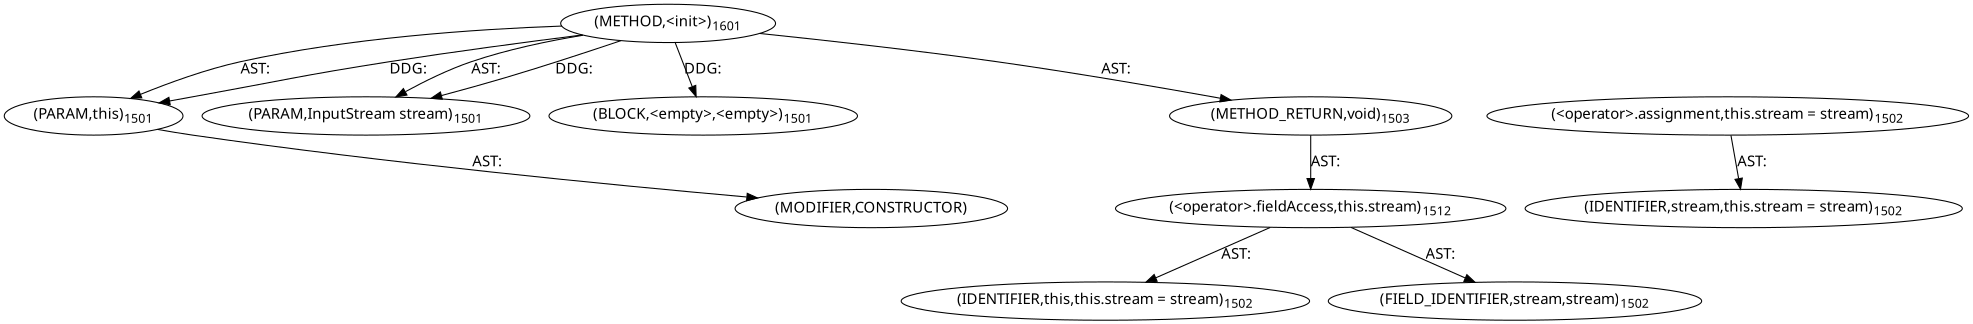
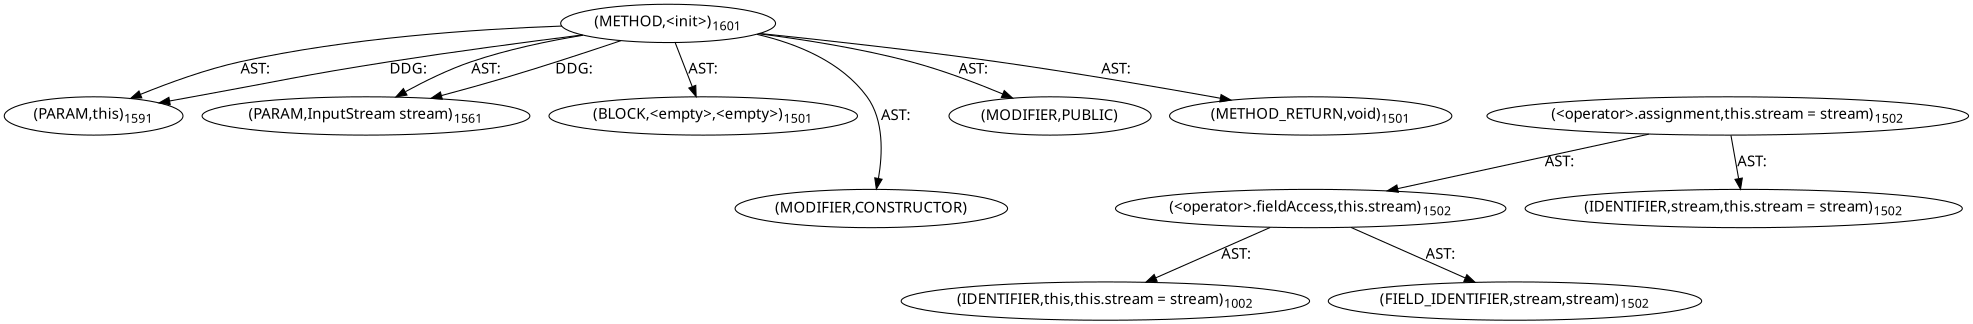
  digraph {
    fontname="Noto Sans"
    node [fontname="Noto Sans"]
    edge [fontname="Noto Sans"]
    n1 [label=<(METHOD,&lt;init&gt;)<SUB>1601</SUB>>]
-   n2 [label=<(PARAM,this)<SUB>1501</SUB>>]
-   n3 [label=<(PARAM,InputStream stream)<SUB>1501</SUB>>]
+   n2 [label=<(PARAM,this)<SUB>1591</SUB>>]
+   n3 [label=<(PARAM,InputStream stream)<SUB>1561</SUB>>]
    n4 [label=<(BLOCK,&lt;empty&gt;,&lt;empty&gt;)<SUB>1501</SUB>>]
    n5 [label=<(MODIFIER,CONSTRUCTOR)>]
-   n7 [label=<(METHOD_RETURN,void)<SUB>1503</SUB>>]
+   n6 [label=<(MODIFIER,PUBLIC)>]
+   n7 [label=<(METHOD_RETURN,void)<SUB>1501</SUB>>]
    n8 [label=<(&lt;operator&gt;.assignment,this.stream = stream)<SUB>1502</SUB>>]
-   n9 [label=<(&lt;operator&gt;.fieldAccess,this.stream)<SUB>1512</SUB>>]
+   n9 [label=<(&lt;operator&gt;.fieldAccess,this.stream)<SUB>1502</SUB>>]
    n10 [label=<(IDENTIFIER,stream,this.stream = stream)<SUB>1502</SUB>>]
-   n11 [label=<(IDENTIFIER,this,this.stream = stream)<SUB>1502</SUB>>]
+   n11 [label=<(IDENTIFIER,this,this.stream = stream)<SUB>1002</SUB>>]
    n12 [label=<(FIELD_IDENTIFIER,stream,stream)<SUB>1502</SUB>>]
    n1 -> n2 [label="AST: "]
    n1 -> n2 [label="DDG: "]
    n1 -> n3 [label="AST: "]
    n1 -> n3 [label="DDG: "]
-   n1 -> n4 [label="DDG: "]
-   n2 -> n5 [label="AST: "]
+   n1 -> n4 [label="AST: "]
+   n1 -> n5 [label="AST: "]
+   n1 -> n6 [label="AST: "]
    n1 -> n7 [label="AST: "]
-   n7 -> n9 [label="AST: "]
+   n8 -> n9 [label="AST: "]
    n8 -> n10 [label="AST: "]
    n9 -> n11 [label="AST: "]
    n9 -> n12 [label="AST: "]
  }
